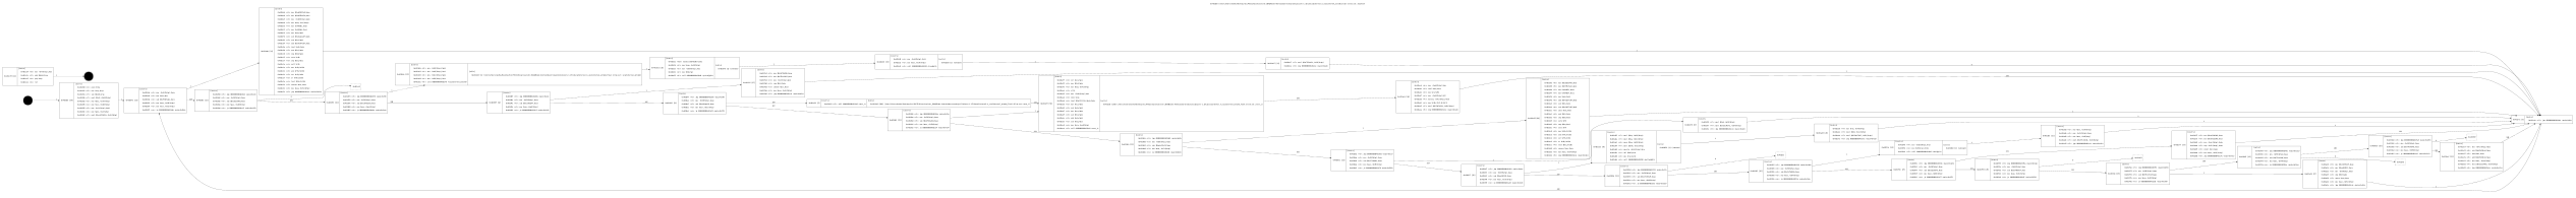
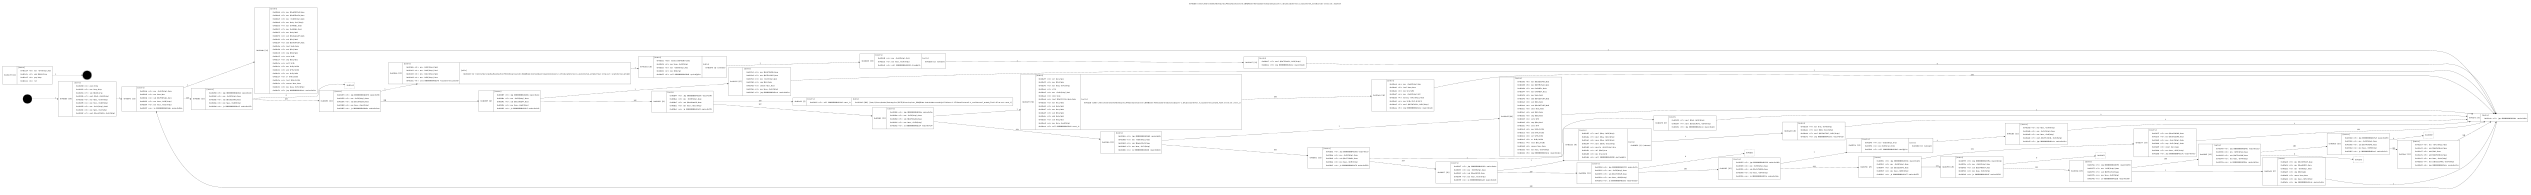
  digraph {
    fontname="JetBrains Mono"
    label="0x401820 (/mnt/c/Users/mathe/Desktop/tcc/POCII/binaries/extr_BGAQRCode-Androidzbarsrcmainjnilibiconv-1.15libucs2internal.h_ucs2internal_wctomb_Final-ollvm.out::main(0))"
    labelloc=t
    rankdir=LR
    node [fontname="JetBrains Mono" shape=record]
    edge [fontname="JetBrains Mono"]
    Entry [fillcolor=black height=0.3 shape=circle style=filled width=0.3]
    n2 [label="{\n     0x401820 [38]\l\n     | [instrs]\l\n     &nbsp;&nbsp;0x401820 \<+1\>: push %rbp\l\n     &nbsp;&nbsp;0x401821 \<+3\>: mov %rsp,%rbp\l\n     &nbsp;&nbsp;0x401824 \<+7\>: sub $0xb0,%rsp\l\n     &nbsp;&nbsp;0x40182b \<+7\>: movl $0x0,-0x10(%rbp)\l\n     &nbsp;&nbsp;0x401832 \<+3\>: mov %edi,-0x14(%rbp)\l\n     &nbsp;&nbsp;0x401835 \<+4\>: mov %rsi,-0x20(%rbp)\l\n     &nbsp;&nbsp;0x401839 \<+3\>: mov -0x14(%rbp),%edi\l\n     &nbsp;&nbsp;0x40183c \<+3\>: mov %edi,-0xc(%rbp)\l\n     &nbsp;&nbsp;0x40183f \<+7\>: movl $0xc6701d94,-0x54(%rbp)\l\n  }"]
    n3 [label="{\n     0x401846 [23]\l\n     | [instrs]\l\n     &nbsp;&nbsp;0x401846 \<+3\>: mov -0x54(%rbp),%eax\l\n     &nbsp;&nbsp;0x401849 \<+2\>: mov %eax,%ecx\l\n     &nbsp;&nbsp;0x40184b \<+6\>: sub $0x978c5a24,%ecx\l\n     &nbsp;&nbsp;0x401851 \<+3\>: mov %eax,-0x58(%rbp)\l\n     &nbsp;&nbsp;0x401854 \<+3\>: mov %ecx,-0x5c(%rbp)\l\n     &nbsp;&nbsp;0x401857 \<+6\>: je 0000000000401bdb \<main+0x3bb\>\l\n  }"]
    n4 [label="{\n     0x401bdb [94]\l\n     | [instrs]\l\n     &nbsp;&nbsp;0x401bdb \<+5\>: mov $0xa01539e0,%eax\l\n     &nbsp;&nbsp;0x401be0 \<+5\>: mov $0xd933a63d,%ecx\l\n     &nbsp;&nbsp;0x401be5 \<+3\>: mov -0x10(%rbp),%edx\l\n     &nbsp;&nbsp;0x401be8 \<+3\>: mov %edx,-0x4(%rbp)\l\n     &nbsp;&nbsp;0x401beb \<+7\>: mov 0x40405c,%edx\l\n     &nbsp;&nbsp;0x401bf2 \<+7\>: mov 0x404064,%esi\l\n     &nbsp;&nbsp;0x401bf9 \<+2\>: mov %edx,%edi\l\n     &nbsp;&nbsp;0x401bfb \<+6\>: sub $0x64a44a0f,%edi\l\n     &nbsp;&nbsp;0x401c01 \<+3\>: sub $0x1,%edi\l\n     &nbsp;&nbsp;0x401c04 \<+6\>: add $0x64a44a0f,%edi\l\n     &nbsp;&nbsp;0x401c0a \<+3\>: imul %edi,%edx\l\n     &nbsp;&nbsp;0x401c0d \<+3\>: and $0x1,%edx\l\n     &nbsp;&nbsp;0x401c10 \<+3\>: cmp $0x0,%edx\l\n     &nbsp;&nbsp;0x401c13 \<+4\>: sete %r8b\l\n     &nbsp;&nbsp;0x401c17 \<+3\>: cmp $0xa,%esi\l\n     &nbsp;&nbsp;0x401c1a \<+4\>: setl %r9b\l\n     &nbsp;&nbsp;0x401c1e \<+3\>: mov %r8b,%r10b\l\n     &nbsp;&nbsp;0x401c21 \<+3\>: and %r9b,%r10b\l\n     &nbsp;&nbsp;0x401c24 \<+3\>: xor %r9b,%r8b\l\n     &nbsp;&nbsp;0x401c27 \<+3\>: or %r8b,%r10b\l\n     &nbsp;&nbsp;0x401c2a \<+4\>: test $0x1,%r10b\l\n     &nbsp;&nbsp;0x401c2e \<+3\>: cmovne %ecx,%eax\l\n     &nbsp;&nbsp;0x401c31 \<+3\>: mov %eax,-0x54(%rbp)\l\n     &nbsp;&nbsp;0x401c34 \<+5\>: jmp 0000000000401c4c \<main+0x42c\>\l\n  }"]
    n5 [label="{\n     0x40185d [22]\l\n     | [instrs]\l\n     &nbsp;&nbsp;0x40185d \<+5\>: jmp 0000000000401862 \<main+0x42\>\l\n     &nbsp;&nbsp;0x401862 \<+3\>: mov -0x58(%rbp),%eax\l\n     &nbsp;&nbsp;0x401865 \<+5\>: sub $0xa01539e0,%eax\l\n     &nbsp;&nbsp;0x40186a \<+3\>: mov %eax,-0x60(%rbp)\l\n     &nbsp;&nbsp;0x40186d \<+6\>: je 0000000000401c45 \<main+0x425\>\l\n  }"]
    n6 [label="{\n     0x401c4c [5]\l\n     | [instrs]\l\n     &nbsp;&nbsp;0x401c4c \<+5\>: jmp 0000000000401846 \<main+0x26\>\l\n  }"]
    n7 [label="{\n     0x401c45\l\n  }" style=dashed]
    n8 [label="{\n     0x401873 [22]\l\n     | [instrs]\l\n     &nbsp;&nbsp;0x401873 \<+5\>: jmp 0000000000401878 \<main+0x58\>\l\n     &nbsp;&nbsp;0x401878 \<+3\>: mov -0x58(%rbp),%eax\l\n     &nbsp;&nbsp;0x40187b \<+5\>: sub $0xc0f6b3e8,%eax\l\n     &nbsp;&nbsp;0x401880 \<+3\>: mov %eax,-0x64(%rbp)\l\n     &nbsp;&nbsp;0x401883 \<+6\>: je 0000000000401b0e \<main+0x2ee\>\l\n  }"]
    n9 [label="{\n     0x401b0e [19]\l\n     | [instrs]\l\n     &nbsp;&nbsp;0x401b0e \<+3\>: mov -0x28(%rbp),%edi\l\n     &nbsp;&nbsp;0x401b11 \<+4\>: mov -0x48(%rbp),%rsi\l\n     &nbsp;&nbsp;0x401b15 \<+3\>: mov -0x2c(%rbp),%edx\l\n     &nbsp;&nbsp;0x401b18 \<+4\>: mov -0x38(%rbp),%rcx\l\n     &nbsp;&nbsp;0x401b1c \<+5\>: call 0000000000401240 \<ucs2internal_wctomb\>\l\n     | [calls]\l\n     &nbsp;&nbsp;0x401240 \{1\} (/mnt/c/Users/mathe/Desktop/tcc/POCII/binaries/extr_BGAQRCode-Androidzbarsrcmainjnilibiconv-1.15libucs2internal.h_ucs2internal_wctomb_Final-ollvm.out::ucs2internal_wctomb)\l\n  }"]
    n10 [label="{\n     0x401889 [22]\l\n     | [instrs]\l\n     &nbsp;&nbsp;0x401889 \<+5\>: jmp 000000000040188e \<main+0x6e\>\l\n     &nbsp;&nbsp;0x40188e \<+3\>: mov -0x58(%rbp),%eax\l\n     &nbsp;&nbsp;0x401891 \<+5\>: sub $0xc6701d94,%eax\l\n     &nbsp;&nbsp;0x401896 \<+3\>: mov %eax,-0x68(%rbp)\l\n     &nbsp;&nbsp;0x401899 \<+6\>: je 00000000004019c3 \<main+0x1a3\>\l\n  }"]
    Exit [fillcolor=black height=0.3 peripheries=2 shape=circle style=filled width=0.3]
    n12 [label="{\n     0x401b21 [23]\l\n     | [instrs]\l\n     &nbsp;&nbsp;0x401b21 \<+10\>: movabs $0x4020b7,%rdi\l\n     &nbsp;&nbsp;0x401b2b \<+3\>: mov %eax,-0x50(%rbp)\l\n     &nbsp;&nbsp;0x401b2e \<+3\>: mov -0x50(%rbp),%esi\l\n     &nbsp;&nbsp;0x401b31 \<+2\>: mov $0x0,%al\l\n     &nbsp;&nbsp;0x401b33 \<+5\>: call 0000000000401040 \<printf@plt\>\l\n     | [calls]\l\n     &nbsp;&nbsp;0x401040 \{1\} (unknown)\l\n  }"]
    n13 [label="{\n     0x4019c3 [27]\l\n     | [instrs]\l\n     &nbsp;&nbsp;0x4019c3 \<+5\>: mov $0x2478d28b,%eax\l\n     &nbsp;&nbsp;0x4019c8 \<+5\>: mov $0x7544220f,%ecx\l\n     &nbsp;&nbsp;0x4019cd \<+3\>: mov -0xc(%rbp),%edx\l\n     &nbsp;&nbsp;0x4019d0 \<+3\>: cmp $0x2,%edx\l\n     &nbsp;&nbsp;0x4019d3 \<+3\>: cmovne %ecx,%eax\l\n     &nbsp;&nbsp;0x4019d6 \<+3\>: mov %eax,-0x54(%rbp)\l\n     &nbsp;&nbsp;0x4019d9 \<+5\>: jmp 0000000000401c4c \<main+0x42c\>\l\n  }"]
    n14 [label="{\n     0x40189f [22]\l\n     | [instrs]\l\n     &nbsp;&nbsp;0x40189f \<+5\>: jmp 00000000004018a4 \<main+0x84\>\l\n     &nbsp;&nbsp;0x4018a4 \<+3\>: mov -0x58(%rbp),%eax\l\n     &nbsp;&nbsp;0x4018a7 \<+5\>: sub $0xd42aadf0,%eax\l\n     &nbsp;&nbsp;0x4018ac \<+3\>: mov %eax,-0x6c(%rbp)\l\n     &nbsp;&nbsp;0x4018af \<+6\>: je 0000000000401a92 \<main+0x272\>\l\n  }"]
    n15 [label="{\n     0x401b47 [12]\l\n     | [instrs]\l\n     &nbsp;&nbsp;0x401b47 \<+7\>: movl $0xf7f9d694,-0x54(%rbp)\l\n     &nbsp;&nbsp;0x401b4e \<+5\>: jmp 0000000000401c4c \<main+0x42c\>\l\n  }"]
    n16 [label="{\n     0x401b38 [15]\l\n     | [instrs]\l\n     &nbsp;&nbsp;0x401b38 \<+4\>: mov -0x48(%rbp),%rdi\l\n     &nbsp;&nbsp;0x401b3c \<+6\>: mov %eax,-0xa4(%rbp)\l\n     &nbsp;&nbsp;0x401b42 \<+5\>: call 0000000000401030 \<free@plt\>\l\n     | [calls]\l\n     &nbsp;&nbsp;0x401030 \{1\} (unknown)\l\n  }"]
    n17 [label="{\n     0x401a92 [5]\l\n     | [instrs]\l\n     &nbsp;&nbsp;0x401a92 \<+5\>: call 0000000000401160 \<next_i\>\l\n     | [calls]\l\n     &nbsp;&nbsp;0x401160 \{100\} (/mnt/c/Users/mathe/Desktop/tcc/POCII/binaries/extr_BGAQRCode-Androidzbarsrcmainjnilibiconv-1.15libucs2internal.h_ucs2internal_wctomb_Final-ollvm.out::next_i)\l\n  }"]
    n18 [label="{\n     0x4018b5 [22]\l\n     | [instrs]\l\n     &nbsp;&nbsp;0x4018b5 \<+5\>: jmp 00000000004018ba \<main+0x9a\>\l\n     &nbsp;&nbsp;0x4018ba \<+3\>: mov -0x58(%rbp),%eax\l\n     &nbsp;&nbsp;0x4018bd \<+5\>: sub $0xd933a63d,%eax\l\n     &nbsp;&nbsp;0x4018c2 \<+3\>: mov %eax,-0x70(%rbp)\l\n     &nbsp;&nbsp;0x4018c5 \<+6\>: je 0000000000401c39 \<main+0x419\>\l\n  }"]
    n19 [label="{\n     0x401a97 [52]\l\n     | [instrs]\l\n     &nbsp;&nbsp;0x401a97 \<+2\>: xor %ecx,%ecx\l\n     &nbsp;&nbsp;0x401a99 \<+5\>: mov $0x2,%edx\l\n     &nbsp;&nbsp;0x401a9e \<+6\>: mov %edx,-0x9c(%rbp)\l\n     &nbsp;&nbsp;0x401aa4 \<+1\>: cltd\l\n     &nbsp;&nbsp;0x401aa5 \<+6\>: mov -0x9c(%rbp),%esi\l\n     &nbsp;&nbsp;0x401aab \<+2\>: idiv %esi\l\n     &nbsp;&nbsp;0x401aad \<+6\>: imul $0xfffffffe,%edx,%edx\l\n     &nbsp;&nbsp;0x401ab3 \<+2\>: mov %ecx,%edi\l\n     &nbsp;&nbsp;0x401ab5 \<+2\>: sub %edx,%edi\l\n     &nbsp;&nbsp;0x401ab7 \<+2\>: mov %ecx,%edx\l\n     &nbsp;&nbsp;0x401ab9 \<+3\>: sub $0x1,%edx\l\n     &nbsp;&nbsp;0x401abc \<+2\>: add %edx,%edi\l\n     &nbsp;&nbsp;0x401abe \<+2\>: sub %edi,%ecx\l\n     &nbsp;&nbsp;0x401ac0 \<+6\>: mov %ecx,-0xa0(%rbp)\l\n     &nbsp;&nbsp;0x401ac6 \<+5\>: call 0000000000401160 \<next_i\>\l\n     | [calls]\l\n     &nbsp;&nbsp;0x401160 \{100\} (/mnt/c/Users/mathe/Desktop/tcc/POCII/binaries/extr_BGAQRCode-Androidzbarsrcmainjnilibiconv-1.15libucs2internal.h_ucs2internal_wctomb_Final-ollvm.out::next_i)\l\n  }"]
    n20 [label="{\n     0x4018cb [22]\l\n     | [instrs]\l\n     &nbsp;&nbsp;0x4018cb \<+5\>: jmp 00000000004018d0 \<main+0xb0\>\l\n     &nbsp;&nbsp;0x4018d0 \<+3\>: mov -0x58(%rbp),%eax\l\n     &nbsp;&nbsp;0x4018d3 \<+5\>: sub $0xedc39af2,%eax\l\n     &nbsp;&nbsp;0x4018d8 \<+3\>: mov %eax,-0x74(%rbp)\l\n     &nbsp;&nbsp;0x4018db \<+6\>: je 0000000000401b83 \<main+0x363\>\l\n  }"]
    n21 [label="{\n     0x401acb [36]\l\n     | [instrs]\l\n     &nbsp;&nbsp;0x401acb \<+6\>: mov -0xa0(%rbp),%ecx\l\n     &nbsp;&nbsp;0x401ad1 \<+3\>: imul %eax,%ecx\l\n     &nbsp;&nbsp;0x401ad4 \<+3\>: mov %cl,%r8b\l\n     &nbsp;&nbsp;0x401ad7 \<+4\>: mov -0x48(%rbp),%r9\l\n     &nbsp;&nbsp;0x401adb \<+4\>: movslq -0x4c(%rbp),%r10\l\n     &nbsp;&nbsp;0x401adf \<+4\>: mov %r8b,(%r9,%r10,1)\l\n     &nbsp;&nbsp;0x401ae3 \<+7\>: movl $0x7967b9fd,-0x54(%rbp)\l\n     &nbsp;&nbsp;0x401aea \<+5\>: jmp 0000000000401c4c \<main+0x42c\>\l\n  }"]
    n22 [label="{\n     0x401c39 [12]\l\n     | [instrs]\l\n     &nbsp;&nbsp;0x401c39 \<+3\>: mov -0x4(%rbp),%eax\l\n     &nbsp;&nbsp;0x401c3c \<+7\>: add $0xb0,%rsp\l\n     &nbsp;&nbsp;0x401c43 \<+1\>: pop %rbp\l\n     &nbsp;&nbsp;0x401c44 \<+1\>: ret\l\n  }"]
    n23 [label="{\n     0x401b83 [88]\l\n     | [instrs]\l\n     &nbsp;&nbsp;0x401b83 \<+5\>: mov $0xa01539e0,%eax\l\n     &nbsp;&nbsp;0x401b88 \<+5\>: mov $0x978c5a24,%ecx\l\n     &nbsp;&nbsp;0x401b8d \<+7\>: mov 0x40405c,%edx\l\n     &nbsp;&nbsp;0x401b94 \<+7\>: mov 0x404064,%esi\l\n     &nbsp;&nbsp;0x401b9b \<+2\>: mov %edx,%edi\l\n     &nbsp;&nbsp;0x401b9d \<+6\>: add $0x41b57c09,%edi\l\n     &nbsp;&nbsp;0x401ba3 \<+3\>: sub $0x1,%edi\l\n     &nbsp;&nbsp;0x401ba6 \<+6\>: sub $0x41b57c09,%edi\l\n     &nbsp;&nbsp;0x401bac \<+3\>: imul %edi,%edx\l\n     &nbsp;&nbsp;0x401baf \<+3\>: and $0x1,%edx\l\n     &nbsp;&nbsp;0x401bb2 \<+3\>: cmp $0x0,%edx\l\n     &nbsp;&nbsp;0x401bb5 \<+4\>: sete %r8b\l\n     &nbsp;&nbsp;0x401bb9 \<+3\>: cmp $0xa,%esi\l\n     &nbsp;&nbsp;0x401bbc \<+4\>: setl %r9b\l\n     &nbsp;&nbsp;0x401bc0 \<+3\>: mov %r8b,%r10b\l\n     &nbsp;&nbsp;0x401bc3 \<+3\>: and %r9b,%r10b\l\n     &nbsp;&nbsp;0x401bc6 \<+3\>: xor %r9b,%r8b\l\n     &nbsp;&nbsp;0x401bc9 \<+3\>: or %r8b,%r10b\l\n     &nbsp;&nbsp;0x401bcc \<+4\>: test $0x1,%r10b\l\n     &nbsp;&nbsp;0x401bd0 \<+3\>: cmovne %ecx,%eax\l\n     &nbsp;&nbsp;0x401bd3 \<+3\>: mov %eax,-0x54(%rbp)\l\n     &nbsp;&nbsp;0x401bd6 \<+5\>: jmp 0000000000401c4c \<main+0x42c\>\l\n  }"]
    n24 [label="{\n     0x4018e1 [22]\l\n     | [instrs]\l\n     &nbsp;&nbsp;0x4018e1 \<+5\>: jmp 00000000004018e6 \<main+0xc6\>\l\n     &nbsp;&nbsp;0x4018e6 \<+3\>: mov -0x58(%rbp),%eax\l\n     &nbsp;&nbsp;0x4018e9 \<+5\>: sub $0xf7f9d694,%eax\l\n     &nbsp;&nbsp;0x4018ee \<+3\>: mov %eax,-0x78(%rbp)\l\n     &nbsp;&nbsp;0x4018f1 \<+6\>: je 0000000000401b70 \<main+0x350\>\l\n  }"]
    n25 [label="{\n     0x4019b9\l\n  }" style=dashed]
    n26 [label="{\n     0x401b70 [19]\l\n     | [instrs]\l\n     &nbsp;&nbsp;0x401b70 \<+7\>: movl $0x0,-0x10(%rbp)\l\n     &nbsp;&nbsp;0x401b77 \<+7\>: movl $0xedc39af2,-0x54(%rbp)\l\n     &nbsp;&nbsp;0x401b7e \<+5\>: jmp 0000000000401c4c \<main+0x42c\>\l\n  }"]
    n27 [label="{\n     0x4018f7 [22]\l\n     | [instrs]\l\n     &nbsp;&nbsp;0x4018f7 \<+5\>: jmp 00000000004018fc \<main+0xdc\>\l\n     &nbsp;&nbsp;0x4018fc \<+3\>: mov -0x58(%rbp),%eax\l\n     &nbsp;&nbsp;0x4018ff \<+5\>: sub $0xad2f831,%eax\l\n     &nbsp;&nbsp;0x401904 \<+3\>: mov %eax,-0x7c(%rbp)\l\n     &nbsp;&nbsp;0x401907 \<+6\>: je 0000000000401a33 \<main+0x213\>\l\n  }"]
    n28 [label="{\n     0x401aef [31]\l\n     | [instrs]\l\n     &nbsp;&nbsp;0x401aef \<+3\>: mov -0x4c(%rbp),%eax\l\n     &nbsp;&nbsp;0x401af2 \<+5\>: sub $0xd9630ccd,%eax\l\n     &nbsp;&nbsp;0x401af7 \<+3\>: add $0x1,%eax\l\n     &nbsp;&nbsp;0x401afa \<+5\>: add $0xd9630ccd,%eax\l\n     &nbsp;&nbsp;0x401aff \<+3\>: mov %eax,-0x4c(%rbp)\l\n     &nbsp;&nbsp;0x401b02 \<+7\>: movl $0x32a17045,-0x54(%rbp)\l\n     &nbsp;&nbsp;0x401b09 \<+5\>: jmp 0000000000401c4c \<main+0x42c\>\l\n  }"]
    n29 [label="{\n     0x401a33 [45]\l\n     | [instrs]\l\n     &nbsp;&nbsp;0x401a33 \<+7\>: movl $0xa,-0x28(%rbp)\l\n     &nbsp;&nbsp;0x401a3a \<+7\>: movl $0xa,-0x2c(%rbp)\l\n     &nbsp;&nbsp;0x401a41 \<+8\>: movq $0xa,-0x38(%rbp)\l\n     &nbsp;&nbsp;0x401a49 \<+7\>: movl $0x64,-0x3c(%rbp)\l\n     &nbsp;&nbsp;0x401a50 \<+4\>: movslq -0x3c(%rbp),%rax\l\n     &nbsp;&nbsp;0x401a54 \<+4\>: shl $0x0,%rax\l\n     &nbsp;&nbsp;0x401a58 \<+3\>: mov %rax,%rdi\l\n     &nbsp;&nbsp;0x401a5b \<+5\>: call 0000000000401050 \<malloc@plt\>\l\n     | [calls]\l\n     &nbsp;&nbsp;0x401050 \{1\} (unknown)\l\n  }"]
    n30 [label="{\n     0x40190d [22]\l\n     | [instrs]\l\n     &nbsp;&nbsp;0x40190d \<+5\>: jmp 0000000000401912 \<main+0xf2\>\l\n     &nbsp;&nbsp;0x401912 \<+3\>: mov -0x58(%rbp),%eax\l\n     &nbsp;&nbsp;0x401915 \<+5\>: sub $0x172f2629,%eax\l\n     &nbsp;&nbsp;0x40191a \<+3\>: mov %eax,-0x80(%rbp)\l\n     &nbsp;&nbsp;0x40191d \<+6\>: je 0000000000401b53 \<main+0x333\>\l\n  }"]
    n31 [label="{\n     0x4019a0 [25]\l\n     | [instrs]\l\n     &nbsp;&nbsp;0x4019a0 \<+5\>: jmp 00000000004019a5 \<main+0x185\>\l\n     &nbsp;&nbsp;0x4019a5 \<+3\>: mov -0x58(%rbp),%eax\l\n     &nbsp;&nbsp;0x4019a8 \<+5\>: sub $0x7967b9fd,%eax\l\n     &nbsp;&nbsp;0x4019ad \<+6\>: mov %eax,-0x98(%rbp)\l\n     &nbsp;&nbsp;0x4019b3 \<+6\>: je 0000000000401aef \<main+0x2cf\>\l\n  }"]
    n32 [label="{\n     0x401a60 [23]\l\n     | [instrs]\l\n     &nbsp;&nbsp;0x401a60 \<+4\>: mov %rax,-0x48(%rbp)\l\n     &nbsp;&nbsp;0x401a64 \<+7\>: movl $0x0,-0x4c(%rbp)\l\n     &nbsp;&nbsp;0x401a6b \<+7\>: movl $0x32a17045,-0x54(%rbp)\l\n     &nbsp;&nbsp;0x401a72 \<+5\>: jmp 0000000000401c4c \<main+0x42c\>\l\n  }"]
    n33 [label="{\n     0x401b53\l\n  }" style=dashed]
    n34 [label="{\n     0x401923 [25]\l\n     | [instrs]\l\n     &nbsp;&nbsp;0x401923 \<+5\>: jmp 0000000000401928 \<main+0x108\>\l\n     &nbsp;&nbsp;0x401928 \<+3\>: mov -0x58(%rbp),%eax\l\n     &nbsp;&nbsp;0x40192b \<+5\>: sub $0x2478d28b,%eax\l\n     &nbsp;&nbsp;0x401930 \<+6\>: mov %eax,-0x84(%rbp)\l\n     &nbsp;&nbsp;0x401936 \<+6\>: je 00000000004019f6 \<main+0x1d6\>\l\n  }"]
    n35 [label="{\n     0x4019de\l\n  }" style=dashed]
    n36 [label="{\n     0x4019f6 [13]\l\n     | [instrs]\l\n     &nbsp;&nbsp;0x4019f6 \<+4\>: mov -0x20(%rbp),%rax\l\n     &nbsp;&nbsp;0x4019fa \<+4\>: mov 0x8(%rax),%rdi\l\n     &nbsp;&nbsp;0x4019fe \<+5\>: call 0000000000401060 \<atoi@plt\>\l\n     | [calls]\l\n     &nbsp;&nbsp;0x401060 \{1\} (unknown)\l\n  }"]
    n37 [label="{\n     0x40193c [25]\l\n     | [instrs]\l\n     &nbsp;&nbsp;0x40193c \<+5\>: jmp 0000000000401941 \<main+0x121\>\l\n     &nbsp;&nbsp;0x401941 \<+3\>: mov -0x58(%rbp),%eax\l\n     &nbsp;&nbsp;0x401944 \<+5\>: sub $0x32a17045,%eax\l\n     &nbsp;&nbsp;0x401949 \<+6\>: mov %eax,-0x88(%rbp)\l\n     &nbsp;&nbsp;0x40194f \<+6\>: je 0000000000401a77 \<main+0x257\>\l\n  }"]
    n38 [label="{\n     0x401a03 [21]\l\n     | [instrs]\l\n     &nbsp;&nbsp;0x401a03 \<+3\>: mov %eax,-0x24(%rbp)\l\n     &nbsp;&nbsp;0x401a06 \<+3\>: mov -0x24(%rbp),%eax\l\n     &nbsp;&nbsp;0x401a09 \<+3\>: mov %eax,-0x8(%rbp)\l\n     &nbsp;&nbsp;0x401a0c \<+7\>: movl $0x5fc45c18,-0x54(%rbp)\l\n     &nbsp;&nbsp;0x401a13 \<+5\>: jmp 0000000000401c4c \<main+0x42c\>\l\n  }"]
    n39 [label="{\n     0x401a77 [27]\l\n     | [instrs]\l\n     &nbsp;&nbsp;0x401a77 \<+5\>: mov $0xc0f6b3e8,%eax\l\n     &nbsp;&nbsp;0x401a7c \<+5\>: mov $0xd42aadf0,%ecx\l\n     &nbsp;&nbsp;0x401a81 \<+3\>: mov -0x4c(%rbp),%edx\l\n     &nbsp;&nbsp;0x401a84 \<+3\>: cmp -0x3c(%rbp),%edx\l\n     &nbsp;&nbsp;0x401a87 \<+3\>: cmovl %ecx,%eax\l\n     &nbsp;&nbsp;0x401a8a \<+3\>: mov %eax,-0x54(%rbp)\l\n     &nbsp;&nbsp;0x401a8d \<+5\>: jmp 0000000000401c4c \<main+0x42c\>\l\n  }"]
    n40 [label="{\n     0x401955 [25]\l\n     | [instrs]\l\n     &nbsp;&nbsp;0x401955 \<+5\>: jmp 000000000040195a \<main+0x13a\>\l\n     &nbsp;&nbsp;0x40195a \<+3\>: mov -0x58(%rbp),%eax\l\n     &nbsp;&nbsp;0x40195d \<+5\>: sub $0x379b05e4,%eax\l\n     &nbsp;&nbsp;0x401962 \<+6\>: mov %eax,-0x8c(%rbp)\l\n     &nbsp;&nbsp;0x401968 \<+6\>: je 0000000000401b5f \<main+0x33f\>\l\n  }"]
    n41 [label="{\n     0x401b5f\l\n  }" style=dashed]
    n42 [label="{\n     0x40196e [25]\l\n     | [instrs]\l\n     &nbsp;&nbsp;0x40196e \<+5\>: jmp 0000000000401973 \<main+0x153\>\l\n     &nbsp;&nbsp;0x401973 \<+3\>: mov -0x58(%rbp),%eax\l\n     &nbsp;&nbsp;0x401976 \<+5\>: sub $0x5fc45c18,%eax\l\n     &nbsp;&nbsp;0x40197b \<+6\>: mov %eax,-0x90(%rbp)\l\n     &nbsp;&nbsp;0x401981 \<+6\>: je 0000000000401a18 \<main+0x1f8\>\l\n  }"]
    n43 [label="{\n     0x401987 [25]\l\n     | [instrs]\l\n     &nbsp;&nbsp;0x401987 \<+5\>: jmp 000000000040198c \<main+0x16c\>\l\n     &nbsp;&nbsp;0x40198c \<+3\>: mov -0x58(%rbp),%eax\l\n     &nbsp;&nbsp;0x40198f \<+5\>: sub $0x7544220f,%eax\l\n     &nbsp;&nbsp;0x401994 \<+6\>: mov %eax,-0x94(%rbp)\l\n     &nbsp;&nbsp;0x40199a \<+6\>: je 00000000004019de \<main+0x1be\>\l\n  }"]
    n44 [label="{\n     0x401a18 [27]\l\n     | [instrs]\l\n     &nbsp;&nbsp;0x401a18 \<+5\>: mov $0x172f2629,%eax\l\n     &nbsp;&nbsp;0x401a1d \<+5\>: mov $0xad2f831,%ecx\l\n     &nbsp;&nbsp;0x401a22 \<+3\>: mov -0x8(%rbp),%edx\l\n     &nbsp;&nbsp;0x401a25 \<+3\>: cmp $0x0,%edx\l\n     &nbsp;&nbsp;0x401a28 \<+3\>: cmove %ecx,%eax\l\n     &nbsp;&nbsp;0x401a2b \<+3\>: mov %eax,-0x54(%rbp)\l\n     &nbsp;&nbsp;0x401a2e \<+5\>: jmp 0000000000401c4c \<main+0x42c\>\l\n  }"]
    Entry -> n2 [label=" 1"]
    n2 -> n3 [label=" 1"]
    n3 -> n4 [label=" 1"]
    n3 -> n5 [label=" 309"]
    n4 -> n6 [label=" 1"]
    n5 -> n7 [label=" 0"]
    n5 -> n8 [label=" 309"]
    n6 -> n3 [label=" 309"]
    n8 -> n9 [label=" 1"]
    n8 -> n10 [label=" 308"]
    n9 -> n12 [label=" 1"]
    n10 -> n13 [label=" 1"]
    n10 -> n14 [label=" 307"]
    n12 -> n16 [label=" 1"]
    n13 -> n6 [label=" 1"]
    n14 -> n17 [label=" 100"]
    n14 -> n18 [label=" 207"]
    n15 -> n6 [label=" 8"]
    n16 -> n15 [label=" 1"]
-   n17 -> n19 [label=" 100"]
    n18 -> n19 [label=" 1"]
    n18 -> n20 [label=" 206"]
    n19 -> n21 [label=" 100"]
    n20 -> n23 [label=" 1"]
    n20 -> n24 [label=" 605"]
    n21 -> n6 [label=" 100"]
    n22 -> Exit [label=" 1"]
    n23 -> n6 [label=" 1"]
    n24 -> n26 [label=" 1"]
    n24 -> n27 [label=" 204"]
    n26 -> n6 [label=" 1"]
    n27 -> n29 [label=" 1"]
    n27 -> n30 [label=" 203"]
    n28 -> n6 [label=" 100"]
    n29 -> n32 [label=" 1"]
    n30 -> n33 [label=" 0"]
    n30 -> n34 [label=" 203"]
    n31 -> n25 [label=" 0"]
    n31 -> n28 [label=" 100"]
    n32 -> n6 [label=" 1"]
    n34 -> n36 [label=" 1"]
    n34 -> n37 [label=" 202"]
    n36 -> n38 [label=" 1"]
    n37 -> n39 [label=" 101"]
    n37 -> n40 [label=" 101"]
    n38 -> n6 [label=" 1"]
    n39 -> n6 [label=" 101"]
    n40 -> n41 [label=" 0"]
    n40 -> n42 [label=" 101"]
    n42 -> n43 [label=" 100"]
    n42 -> n44 [label=" 1"]
    n43 -> n31 [label=" 100"]
    n43 -> n35 [label=" 0"]
    n44 -> n6 [label=" 1"]
  }
